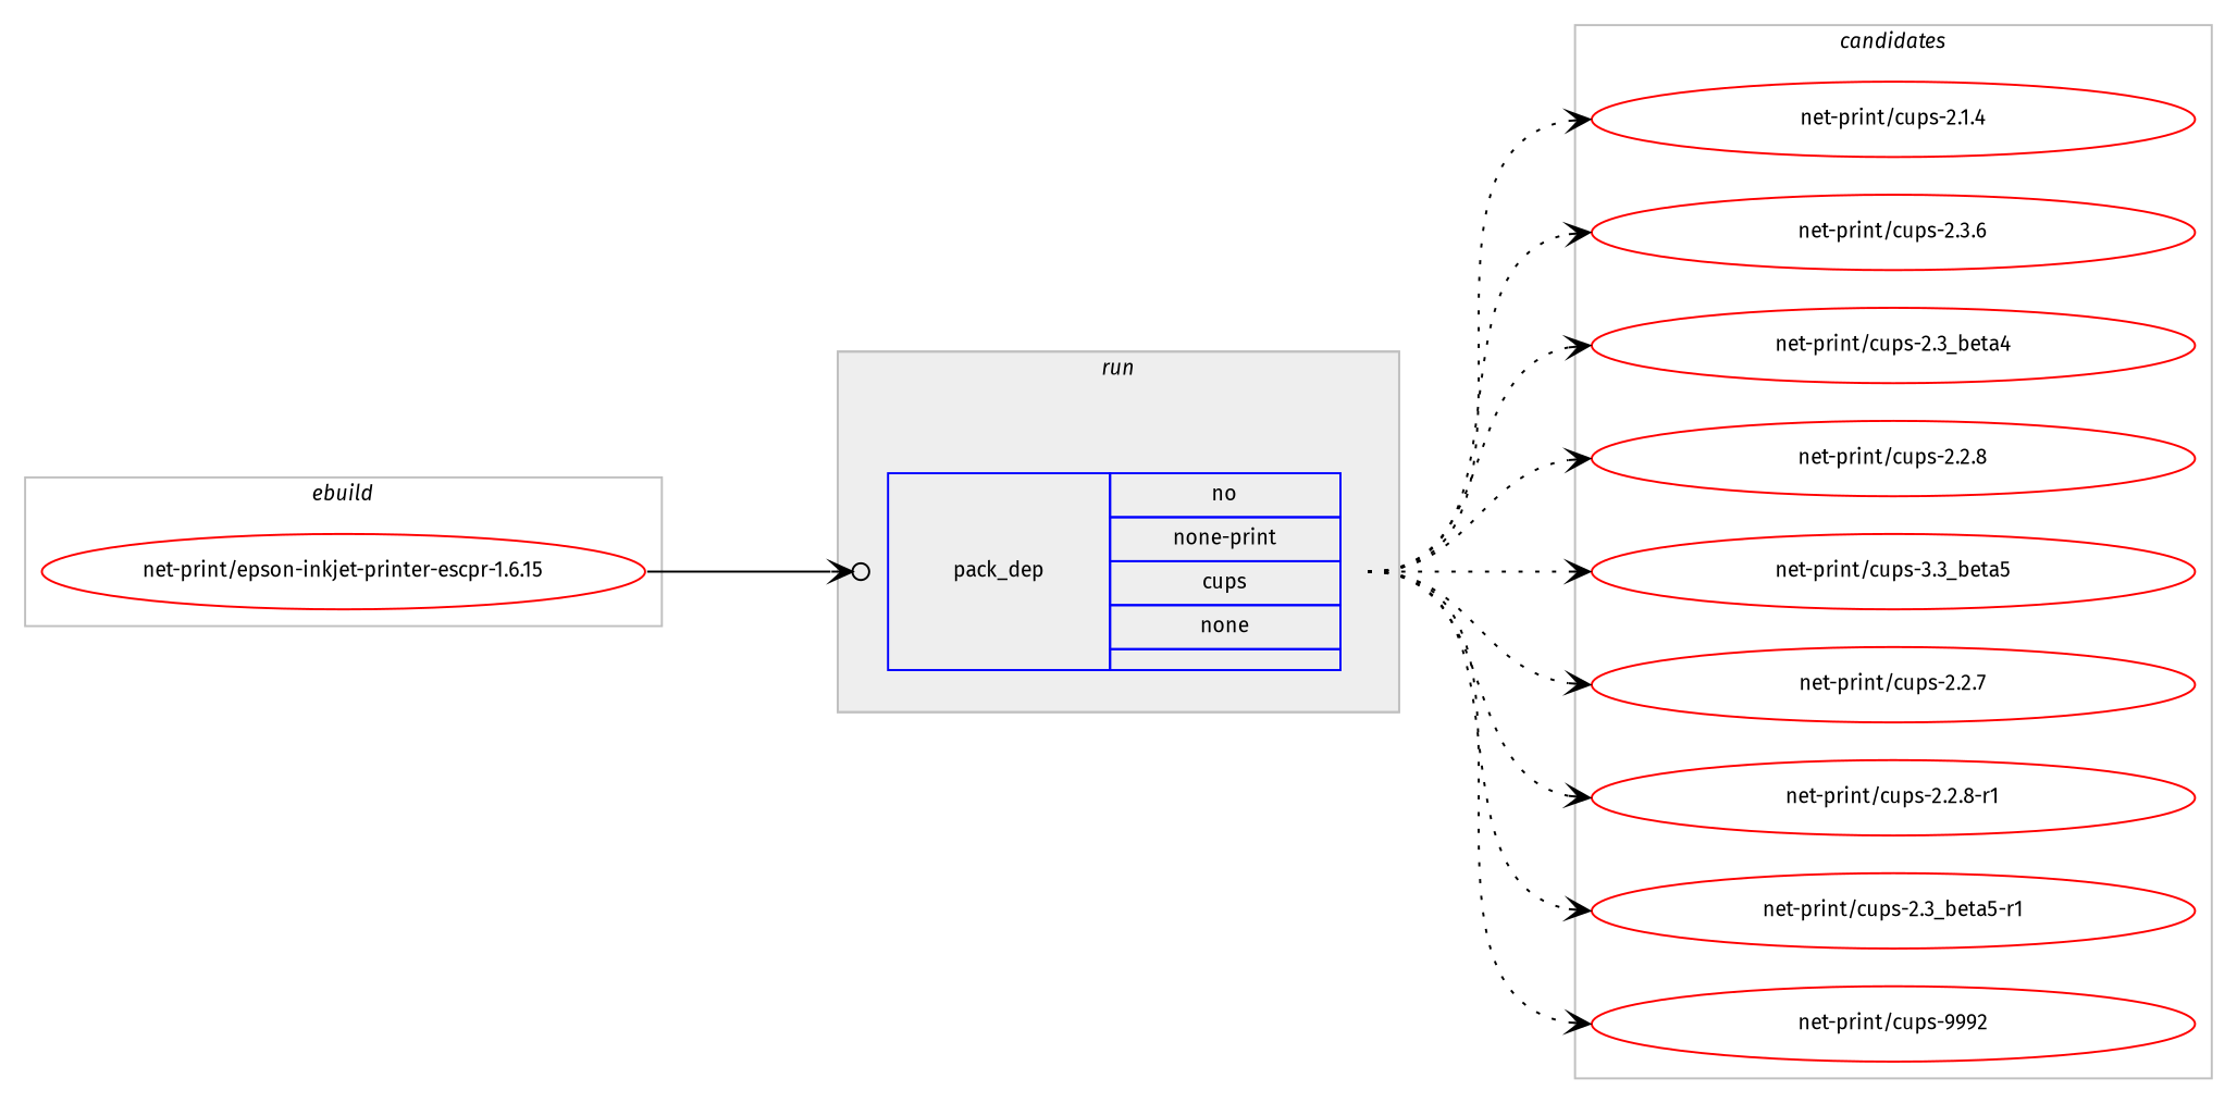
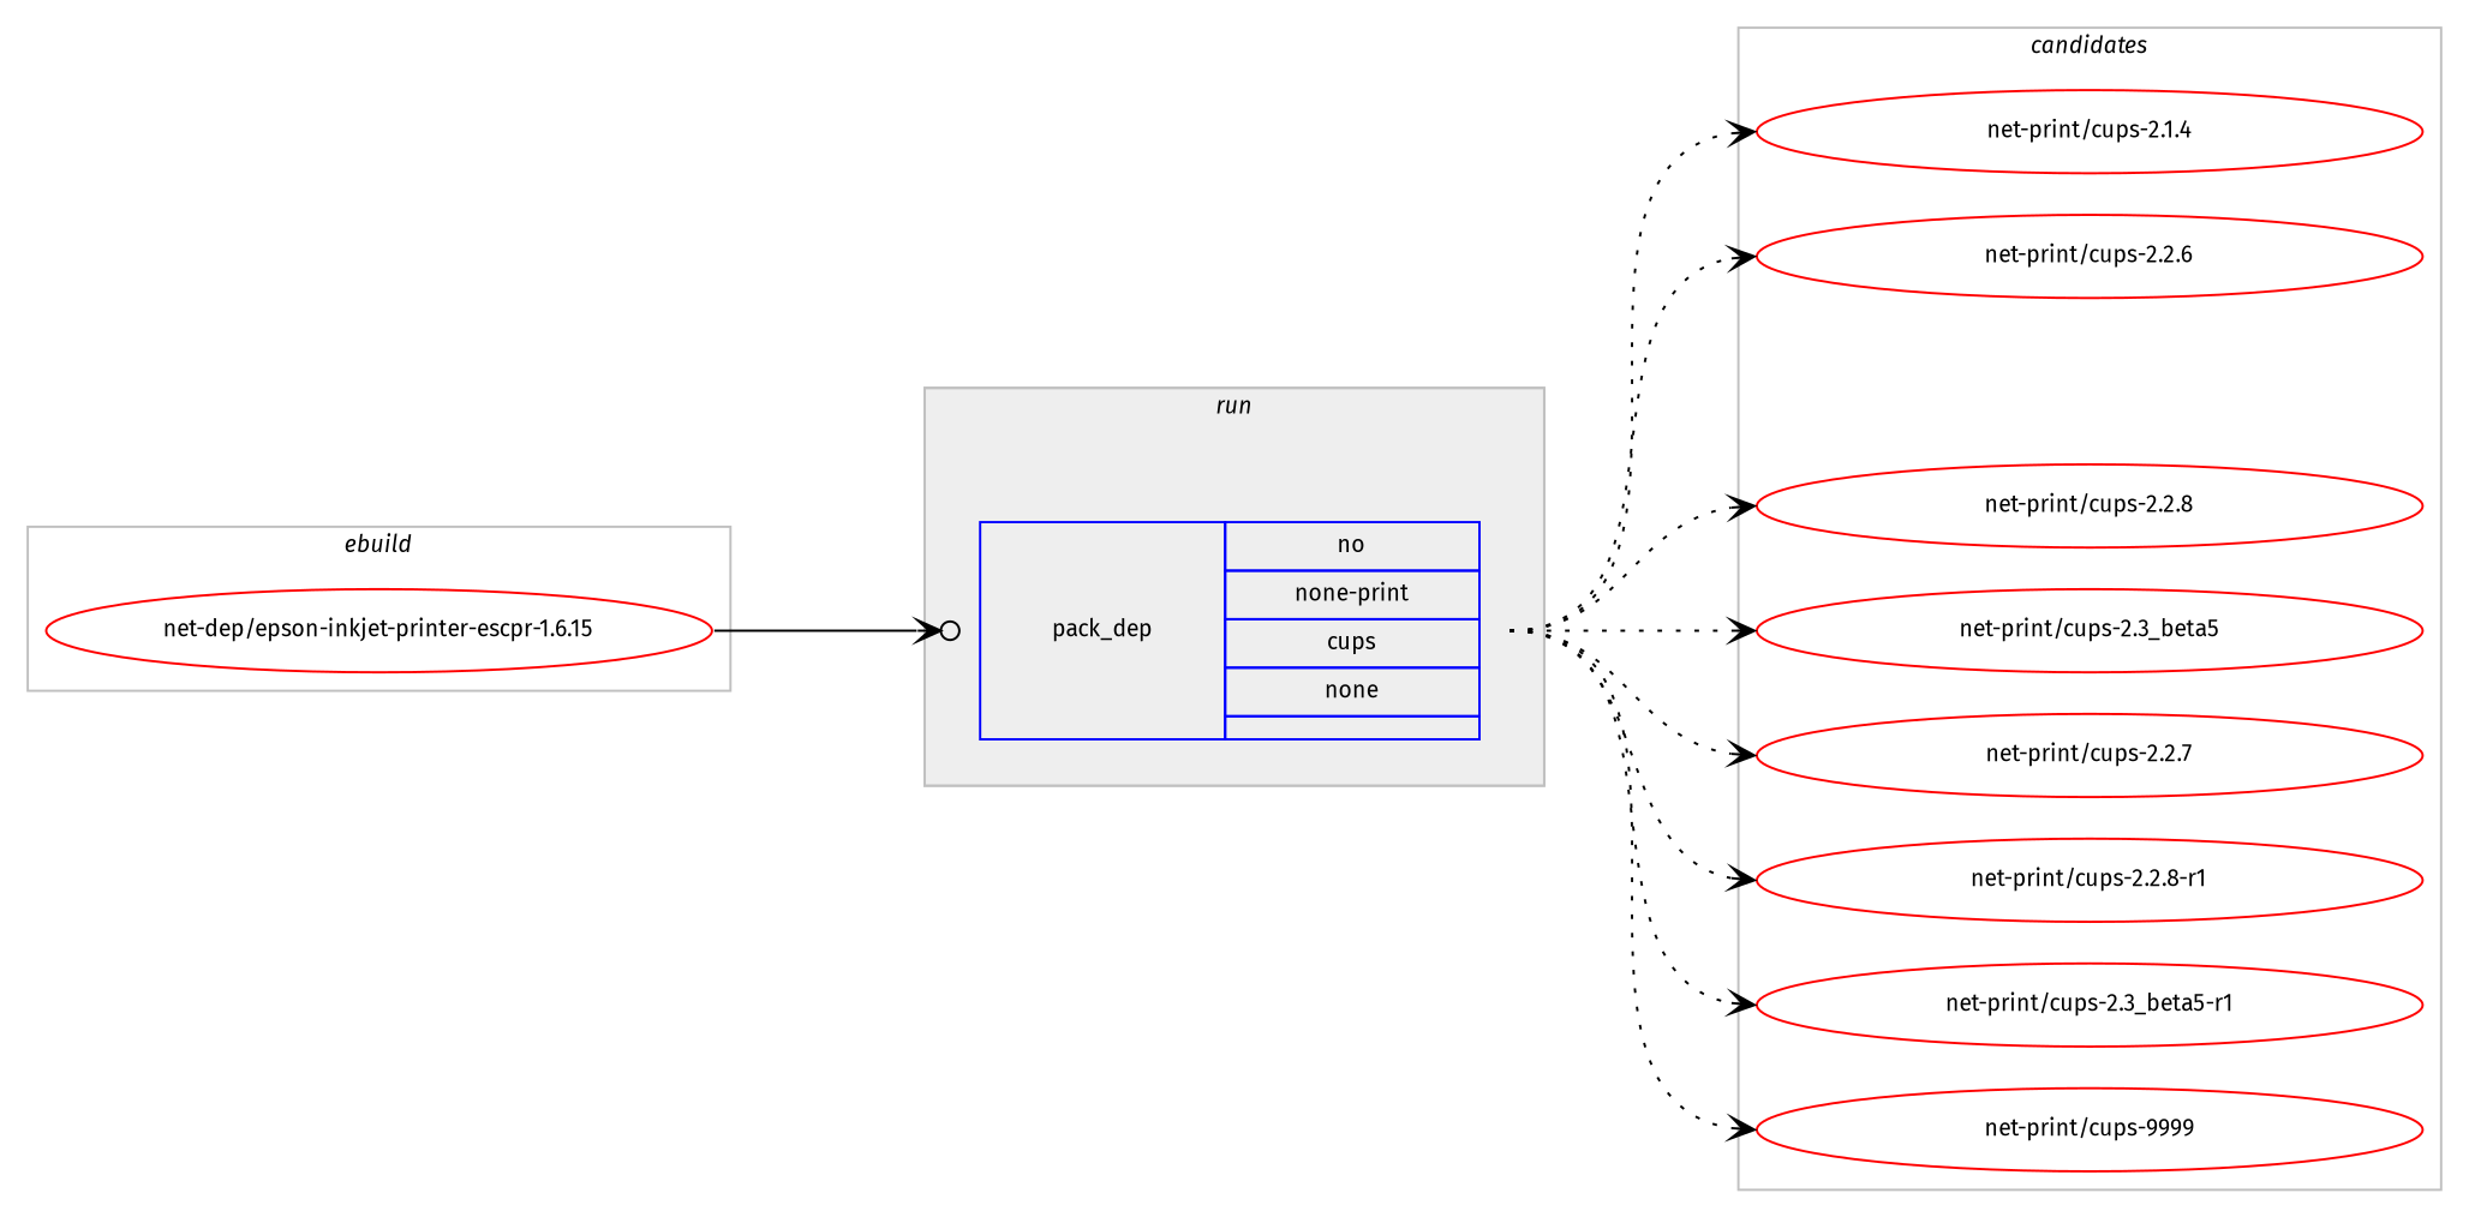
  digraph {
    compound=true
    concentrate=true
    fontname="Fira Sans"
    fontsize=10
    newrank=true
    rankdir=LR
    ranksep=1.5
    node [color=red fontname="Fira Sans" fontsize=10]
    edge [arrowhead=vee fontname="Fira Sans" headport=w style=dotted tailport=e weight=100]
-   n1 [label="net-print/epson-inkjet-printer-escpr-1.6.15" width=4]
+   n1 [label="net-dep/epson-inkjet-printer-escpr-1.6.15" width=4]
    n2 [color=blue label=<<TABLE BORDER="0" CELLBORDER="1" CELLSPACING="0" CELLPADDING="4" WIDTH="220"><TR><TD ROWSPAN="6" CELLPADDING="30">pack_dep</TD></TR><TR><TD WIDTH="110">no</TD></TR><TR><TD>none-print</TD></TR><TR><TD>cups</TD></TR><TR><TD>none</TD></TR><TR><TD></TD></TR></TABLE>> shape=none]
    n3 [label="net-print/cups-2.1.4" width=4]
-   n4 [label="net-print/cups-2.3.6" width=4]
-   n5 [label="net-print/cups-2.3_beta4" width=4]
+   n4 [label="net-print/cups-2.2.6" width=4]
    n6 [label="net-print/cups-2.2.8" width=4]
-   n7 [label="net-print/cups-3.3_beta5" width=4]
+   n7 [label="net-print/cups-2.3_beta5" width=4]
    n8 [label="net-print/cups-2.2.7" width=4]
    n9 [label="net-print/cups-2.2.8-r1" width=4]
    n10 [label="net-print/cups-2.3_beta5-r1" width=4]
-   n11 [label="net-print/cups-9992" width=4]
+   n11 [label="net-print/cups-9999" width=4]
    subgraph cluster_1 {
      color=gray
      label=<<i>ebuild</i>>
      rank=same
      n1
    }
    subgraph cluster_2 {
      color=gray
      label=<<i>dependencies</i>>
      subgraph cluster_3 {
        color=gray
        fillcolor="#eeeeee"
        label=<<i>compile</i>>
        style=filled
      }
      subgraph cluster_4 {
        color=gray
        fillcolor="#eeeeee"
        label=<<i>compile and run</i>>
        style=filled
        subgraph sub_5 {
          color=gray
          fillcolor="#eeeeee"
          label=<<i>compile and run</i>>
          style=filled
          n2
        }
      }
      subgraph cluster_6 {
        color=gray
        fillcolor="#eeeeee"
        label=<<i>run</i>>
        style=filled
      }
    }
    subgraph cluster_7 {
      color=gray
      label=<<i>candidates</i>>
      rank=same
      subgraph sub_8 {
        color=black
        label=<<i>candidates</i>>
        nodesep=1
        rank=same
        n3
        n4
-       n5
        n6
        n7
        n8
        n9
        n10
        n11
      }
    }
    n1 -> n2 [arrowhead=odotvee style=solid weight=20]
    n2 -> n3
    n2 -> n4
-   n2 -> n5
    n2 -> n6
    n2 -> n7
    n2 -> n8
    n2 -> n9
    n2 -> n10
    n2 -> n11
  }
